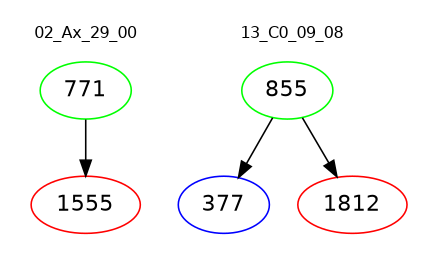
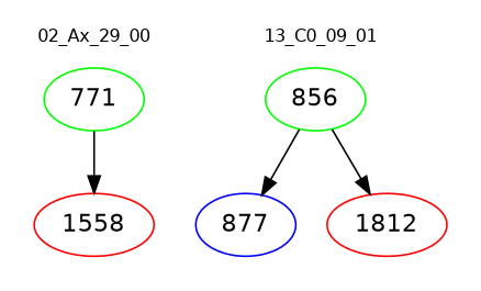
  digraph {
    fontname="DejaVu Sans"
    node [color=green fontname="DejaVu Sans"]
    edge [color=black fontname="DejaVu Sans"]
    n1 [label=771]
-   n2 [color=red label=1555]
-   n3 [label=855]
-   n4 [color=blue label=377]
+   n2 [color=red label=1558]
+   n3 [label=856]
+   n4 [color=blue label=877]
    n5 [color=red label=1812]
    subgraph cluster_1 {
      color=white
      fontsize=10
      label="02_Ax_29_00"
      n1
      n2
    }
    subgraph cluster_2 {
      color=white
      fontsize=10
-     label="13_C0_09_08"
+     label="13_C0_09_01"
      n3
      n4
      n5
    }
    n1 -> n2
    n3 -> n4
    n3 -> n5
  }
